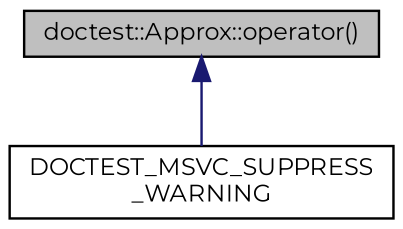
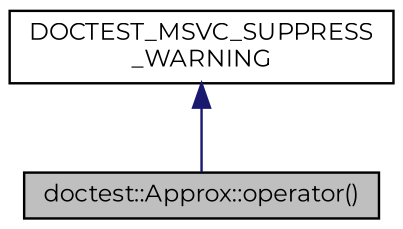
  digraph {
    rankdir=TB
    fontname=Montserrat
    node [color=black fontname=Montserrat fontsize=10 shape=record style=filled]
    n1 [fillcolor=grey75 fontcolor=black height=0.2 label="doctest::Approx::operator()" width=0.4]
    n2 [fillcolor=white height=0.2 label="DOCTEST_MSVC_SUPPRESS\l_WARNING" width=0.4]
-   n1 -> n2 [color=midnightblue dir=back fontname=Montserrat fontsize=10 labelfontname=Helvetica labelfontsize=10 style=solid]
+   n2 -> n1 [color=midnightblue dir=back fontname=Montserrat fontsize=10 labelfontname=Helvetica labelfontsize=10 style=solid]
  }
